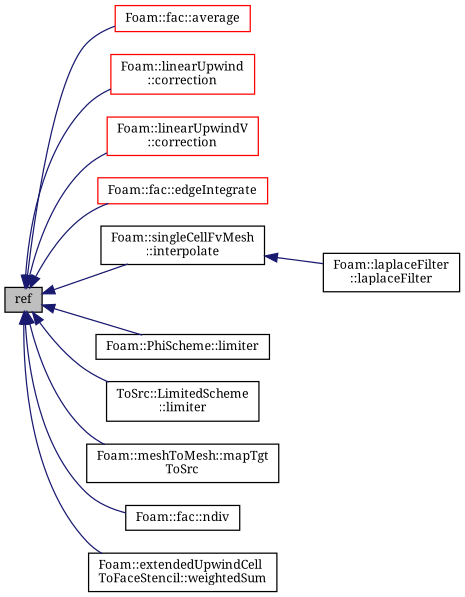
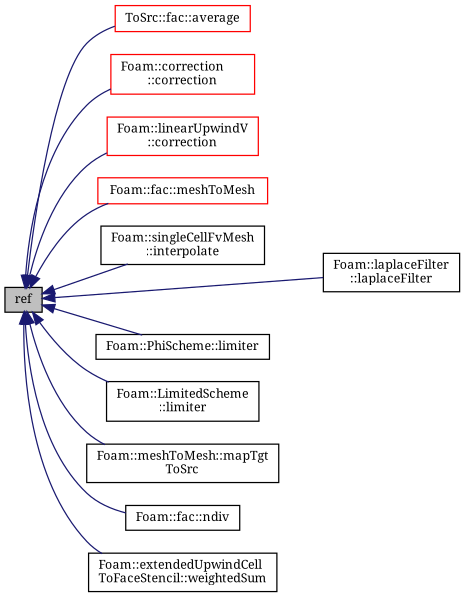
  digraph {
    fontname="Noto Serif"
    rankdir=LR
    node [color=black fontname="Noto Serif" fontsize=10 shape=record]
    edge [color=midnightblue dir=back fontname="Noto Serif" fontsize=10 labelfontname=Helvetica labelfontsize=10 style=solid]
    n1 [fillcolor=grey75 fontcolor=black height=0.2 label=ref style=filled width=0.4]
-   n2 [color=red height=0.2 label="Foam::fac::average" width=0.4]
-   n3 [color=red height=0.2 label="Foam::linearUpwind\l::correction" width=0.4]
+   n2 [color=red height=0.2 label="ToSrc::fac::average" width=0.4]
+   n3 [color=red height=0.2 label="Foam::correction\l::correction" width=0.4]
    n4 [color=red height=0.2 label="Foam::linearUpwindV\l::correction" width=0.4]
-   n5 [color=red height=0.2 label="Foam::fac::edgeIntegrate" width=0.4]
+   n5 [color=red height=0.2 label="Foam::fac::meshToMesh" width=0.4]
    n6 [height=0.2 label="Foam::singleCellFvMesh\l::interpolate" width=0.4]
    n7 [height=0.2 label="Foam::laplaceFilter\l::laplaceFilter" width=0.4]
    n8 [height=0.2 label="Foam::PhiScheme::limiter" width=0.4]
-   n9 [height=0.2 label="ToSrc::LimitedScheme\l::limiter" width=0.4]
+   n9 [height=0.2 label="Foam::LimitedScheme\l::limiter" width=0.4]
    n10 [height=0.2 label="Foam::meshToMesh::mapTgt\lToSrc" width=0.4]
    n11 [height=0.2 label="Foam::fac::ndiv" width=0.4]
    n12 [height=0.2 label="Foam::extendedUpwindCell\lToFaceStencil::weightedSum" width=0.4]
    n1 -> n2
    n1 -> n3
    n1 -> n4
    n1 -> n5
    n1 -> n6
-   n6 -> n7
+   n1 -> n7
    n1 -> n8
    n1 -> n9
    n1 -> n10
    n1 -> n11
    n1 -> n12
  }
